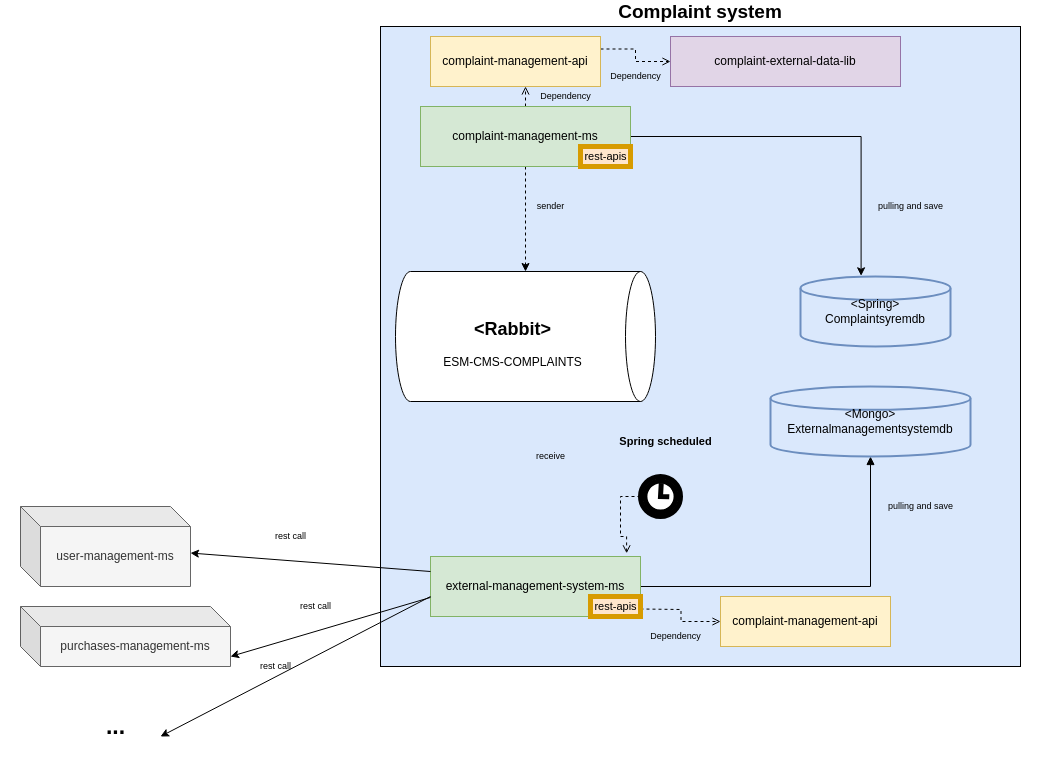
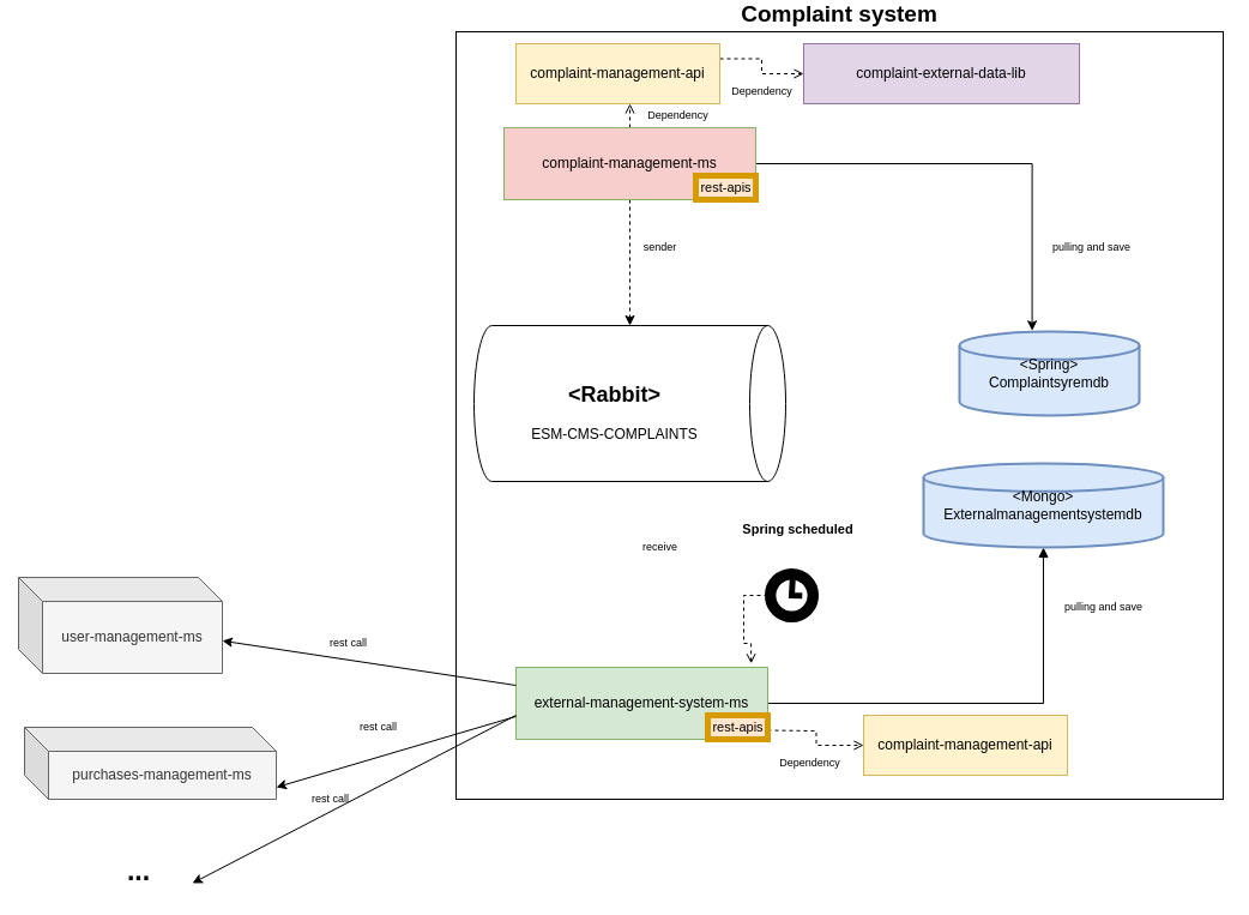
  <mxCell id="0" />
  <mxCell id="1" parent="0" />
- <mxCell id="2" value="user-management-ms" style="shape=cube;whiteSpace=wrap;html=1;boundedLbl=1;backgroundOutline=1;darkOpacity=0.05;darkOpacity2=0.1;fillColor=#f5f5f5;fontColor=#333333;strokeColor=#666666;" vertex="1" parent="1"><mxGeometry x="20" y="500" width="170" height="80" as="geometry" /></mxCell>
+ <mxCell id="2" value="user-management-ms" style="shape=cube;whiteSpace=wrap;html=1;boundedLbl=1;backgroundOutline=1;darkOpacity=0.05;darkOpacity2=0.1;fillColor=#f5f5f5;fontColor=#333333;strokeColor=#666666;" vertex="1" parent="1"><mxGeometry x="15" y="475" width="170" height="80" as="geometry" /></mxCell>
  <mxCell id="3" value="purchases-management-ms" style="shape=cube;whiteSpace=wrap;html=1;boundedLbl=1;backgroundOutline=1;darkOpacity=0.05;darkOpacity2=0.1;fillColor=#f5f5f5;fontColor=#333333;strokeColor=#666666;" vertex="1" parent="1"><mxGeometry x="20" y="600" width="210" height="60" as="geometry" /></mxCell>
- <mxCell id="4" value="&lt;b&gt;&lt;font style=&quot;font-size: 19px&quot;&gt;Complaint system&lt;/font&gt;&lt;/b&gt;" style="whiteSpace=wrap;html=1;aspect=fixed;align=center;labelPosition=center;verticalLabelPosition=top;verticalAlign=bottom;fillColor=#dae8fc;" vertex="1" parent="1"><mxGeometry x="380" y="20" width="640" height="640" as="geometry" /></mxCell>
+ <mxCell id="4" value="&lt;b&gt;&lt;font style=&quot;font-size: 19px&quot;&gt;Complaint system&lt;/font&gt;&lt;/b&gt;" style="whiteSpace=wrap;html=1;aspect=fixed;align=center;labelPosition=center;verticalLabelPosition=top;verticalAlign=bottom;" vertex="1" parent="1"><mxGeometry x="380" y="20" width="640" height="640" as="geometry" /></mxCell>
  <mxCell id="5" value="&amp;lt;Spring&amp;gt;&lt;br&gt;Complaintsyremdb" style="strokeWidth=2;html=1;shape=mxgraph.flowchart.database;whiteSpace=wrap;fillColor=#dae8fc;strokeColor=#6c8ebf;" vertex="1" parent="1"><mxGeometry x="800" y="270" width="150" height="70" as="geometry" /></mxCell>
  <mxCell id="6" value="&lt;h2&gt;&amp;lt;Rabbit&amp;gt;&lt;/h2&gt;ESM-CMS-COMPLAINTS" style="shape=cylinder3;whiteSpace=wrap;html=1;boundedLbl=1;backgroundOutline=1;size=15;rotation=90;flipH=1;verticalAlign=middle;labelPosition=center;verticalLabelPosition=middle;align=center;horizontal=0;" vertex="1" parent="1"><mxGeometry x="460" y="200" width="130" height="260" as="geometry" /></mxCell>
  <mxCell id="7" style="edgeStyle=orthogonalEdgeStyle;rounded=0;orthogonalLoop=1;jettySize=auto;html=1;exitX=0.5;exitY=1;exitDx=0;exitDy=0;entryX=1;entryY=0.5;entryDx=0;entryDy=0;entryPerimeter=0;fontSize=23;dashed=1;" edge="1" parent="1" source="10" target="6"><mxGeometry relative="1" as="geometry" /></mxCell>
  <mxCell id="8" style="edgeStyle=orthogonalEdgeStyle;rounded=0;orthogonalLoop=1;jettySize=auto;html=1;exitX=1;exitY=0.5;exitDx=0;exitDy=0;entryX=0.404;entryY=-0.01;entryDx=0;entryDy=0;entryPerimeter=0;fontSize=23;" edge="1" parent="1" source="10" target="5"><mxGeometry relative="1" as="geometry" /></mxCell>
  <mxCell id="9" style="edgeStyle=orthogonalEdgeStyle;rounded=0;orthogonalLoop=1;jettySize=auto;html=1;exitX=0.5;exitY=0;exitDx=0;exitDy=0;entryX=0.559;entryY=1;entryDx=0;entryDy=0;entryPerimeter=0;fontSize=9;startArrow=none;startFill=0;endArrow=open;endFill=0;dashed=1;" edge="1" parent="1" source="10" target="18"><mxGeometry relative="1" as="geometry" /></mxCell>
- <mxCell id="10" value="complaint-management-ms" style="rounded=0;whiteSpace=wrap;html=1;fillColor=#d5e8d4;strokeColor=#82b366;" vertex="1" parent="1"><mxGeometry x="420" y="100" width="210" height="60" as="geometry" /></mxCell>
+ <mxCell id="10" value="complaint-management-ms" style="rounded=0;whiteSpace=wrap;html=1;fillColor=#f8cecc;strokeColor=#82b366;" vertex="1" parent="1"><mxGeometry x="420" y="100" width="210" height="60" as="geometry" /></mxCell>
  <mxCell id="11" style="edgeStyle=orthogonalEdgeStyle;rounded=0;orthogonalLoop=1;jettySize=auto;html=1;exitX=1;exitY=0.5;exitDx=0;exitDy=0;fontSize=9;startArrow=none;startFill=0;endArrow=block;endFill=1;" edge="1" parent="1" source="12" target="26"><mxGeometry relative="1" as="geometry" /></mxCell>
  <mxCell id="12" value="external-management-system-ms" style="rounded=0;whiteSpace=wrap;html=1;fillColor=#d5e8d4;strokeColor=#82b366;" vertex="1" parent="1"><mxGeometry x="430" y="550" width="210" height="60" as="geometry" /></mxCell>
  <mxCell id="13" value="" style="endArrow=classic;html=1;rounded=0;exitX=0;exitY=0.25;exitDx=0;exitDy=0;" edge="1" parent="1" source="12" target="2"><mxGeometry width="50" height="50" relative="1" as="geometry"><mxPoint x="420" y="570" as="sourcePoint" /><mxPoint x="410" y="460" as="targetPoint" /></mxGeometry></mxCell>
  <mxCell id="14" value="" style="endArrow=classic;html=1;rounded=0;entryX=0;entryY=0;entryDx=210;entryDy=50;entryPerimeter=0;" edge="1" parent="1" target="3"><mxGeometry width="50" height="50" relative="1" as="geometry"><mxPoint x="430" y="590.95" as="sourcePoint" /><mxPoint x="200" y="569.045" as="targetPoint" /></mxGeometry></mxCell>
  <mxCell id="15" value="..." style="text;html=1;align=center;verticalAlign=middle;resizable=0;points=[];autosize=1;strokeColor=none;fillColor=none;strokeWidth=5;perimeterSpacing=4;fontSize=23;fontStyle=1" vertex="1" parent="1"><mxGeometry x="100" y="705" width="30" height="30" as="geometry" /></mxCell>
  <mxCell id="16" value="" style="endArrow=classic;html=1;rounded=0;" edge="1" parent="1"><mxGeometry width="50" height="50" relative="1" as="geometry"><mxPoint x="430" y="590" as="sourcePoint" /><mxPoint x="160" y="730" as="targetPoint" /></mxGeometry></mxCell>
  <mxCell id="17" style="edgeStyle=orthogonalEdgeStyle;rounded=0;orthogonalLoop=1;jettySize=auto;html=1;exitX=1;exitY=0.25;exitDx=0;exitDy=0;fontSize=9;startArrow=none;startFill=0;endArrow=open;endFill=0;dashed=1;" edge="1" parent="1" source="18" target="28"><mxGeometry relative="1" as="geometry" /></mxCell>
  <mxCell id="18" value="complaint-management-api" style="rounded=0;whiteSpace=wrap;html=1;fillColor=#fff2cc;strokeColor=#d6b656;" vertex="1" parent="1"><mxGeometry x="430" y="30" width="170" height="50" as="geometry" /></mxCell>
  <mxCell id="19" value="Dependency" style="text;html=1;align=center;verticalAlign=middle;resizable=0;points=[];autosize=1;strokeColor=none;fillColor=none;fontSize=9;" vertex="1" parent="1"><mxGeometry x="530" y="80" width="70" height="20" as="geometry" /></mxCell>
  <mxCell id="20" value="sender" style="text;html=1;align=center;verticalAlign=middle;resizable=0;points=[];autosize=1;strokeColor=none;fillColor=none;fontSize=9;" vertex="1" parent="1"><mxGeometry x="530" y="190" width="40" height="20" as="geometry" /></mxCell>
  <mxCell id="21" value="receive" style="text;html=1;align=center;verticalAlign=middle;resizable=0;points=[];autosize=1;strokeColor=none;fillColor=none;fontSize=9;" vertex="1" parent="1"><mxGeometry x="530" y="440" width="40" height="20" as="geometry" /></mxCell>
  <mxCell id="22" value="pulling and save" style="text;html=1;align=center;verticalAlign=middle;resizable=0;points=[];autosize=1;strokeColor=none;fillColor=none;fontSize=9;" vertex="1" parent="1"><mxGeometry x="870" y="190" width="80" height="20" as="geometry" /></mxCell>
  <mxCell id="23" value="rest call" style="text;html=1;align=center;verticalAlign=middle;resizable=0;points=[];autosize=1;strokeColor=none;fillColor=none;fontSize=9;" vertex="1" parent="1"><mxGeometry x="265" y="520" width="50" height="20" as="geometry" /></mxCell>
  <mxCell id="24" value="rest call" style="text;html=1;align=center;verticalAlign=middle;resizable=0;points=[];autosize=1;strokeColor=none;fillColor=none;fontSize=9;" vertex="1" parent="1"><mxGeometry x="290" y="590" width="50" height="20" as="geometry" /></mxCell>
  <mxCell id="25" value="rest call" style="text;html=1;align=center;verticalAlign=middle;resizable=0;points=[];autosize=1;strokeColor=none;fillColor=none;fontSize=9;" vertex="1" parent="1"><mxGeometry x="250" y="650" width="50" height="20" as="geometry" /></mxCell>
  <mxCell id="26" value="&amp;lt;Mongo&amp;gt;&lt;br&gt;Externalmanagementsystemdb" style="strokeWidth=2;html=1;shape=mxgraph.flowchart.database;whiteSpace=wrap;fillColor=#dae8fc;strokeColor=#6c8ebf;" vertex="1" parent="1"><mxGeometry x="770" y="380" width="200" height="70" as="geometry" /></mxCell>
  <mxCell id="27" value="pulling and save" style="text;html=1;align=center;verticalAlign=middle;resizable=0;points=[];autosize=1;strokeColor=none;fillColor=none;fontSize=9;" vertex="1" parent="1"><mxGeometry x="880" y="490" width="80" height="20" as="geometry" /></mxCell>
  <mxCell id="28" value="complaint-external-data-lib" style="rounded=0;whiteSpace=wrap;html=1;fillColor=#e1d5e7;strokeColor=#9673a6;" vertex="1" parent="1"><mxGeometry x="670" y="30" width="230" height="50" as="geometry" /></mxCell>
  <mxCell id="29" value="Dependency" style="text;html=1;align=center;verticalAlign=middle;resizable=0;points=[];autosize=1;strokeColor=none;fillColor=none;fontSize=9;" vertex="1" parent="1"><mxGeometry x="600" y="60" width="70" height="20" as="geometry" /></mxCell>
  <mxCell id="30" style="edgeStyle=orthogonalEdgeStyle;rounded=0;orthogonalLoop=1;jettySize=auto;html=1;exitX=1;exitY=0.25;exitDx=0;exitDy=0;fontSize=9;startArrow=none;startFill=0;endArrow=open;endFill=0;dashed=1;entryX=0;entryY=0.5;entryDx=0;entryDy=0;" edge="1" parent="1" target="32"><mxGeometry relative="1" as="geometry"><mxPoint x="640" y="602.5" as="sourcePoint" /><mxPoint x="710" y="615" as="targetPoint" /></mxGeometry></mxCell>
  <mxCell id="31" value="Dependency" style="text;html=1;align=center;verticalAlign=middle;resizable=0;points=[];autosize=1;strokeColor=none;fillColor=none;fontSize=9;" vertex="1" parent="1"><mxGeometry x="640" y="620" width="70" height="20" as="geometry" /></mxCell>
  <mxCell id="32" value="complaint-management-api" style="rounded=0;whiteSpace=wrap;html=1;fillColor=#fff2cc;strokeColor=#d6b656;" vertex="1" parent="1"><mxGeometry x="720" y="590" width="170" height="50" as="geometry" /></mxCell>
  <mxCell id="33" value="&lt;font style=&quot;font-size: 11px;&quot;&gt;rest-apis&lt;/font&gt;" style="html=1;fontSize=11;strokeWidth=5;fillColor=#ffe6cc;strokeColor=#d79b00;" vertex="1" parent="1"><mxGeometry x="580" y="140" width="50" height="20" as="geometry" /></mxCell>
  <mxCell id="34" value="&lt;font style=&quot;font-size: 11px;&quot;&gt;rest-apis&lt;/font&gt;" style="html=1;fontSize=11;strokeWidth=5;fillColor=#ffe6cc;strokeColor=#d79b00;" vertex="1" parent="1"><mxGeometry x="590" y="590" width="50" height="20" as="geometry" /></mxCell>
  <mxCell id="35" style="edgeStyle=orthogonalEdgeStyle;rounded=0;orthogonalLoop=1;jettySize=auto;html=1;exitX=0;exitY=0.5;exitDx=0;exitDy=0;exitPerimeter=0;entryX=0.934;entryY=-0.053;entryDx=0;entryDy=0;entryPerimeter=0;fontSize=11;startArrow=none;startFill=0;endArrow=open;endFill=0;dashed=1;" edge="1" parent="1" source="36" target="12"><mxGeometry relative="1" as="geometry" /></mxCell>
  <mxCell id="36" value="" style="points=[[0.145,0.145,0],[0.5,0,0],[0.855,0.145,0],[1,0.5,0],[0.855,0.855,0],[0.5,1,0],[0.145,0.855,0],[0,0.5,0]];shape=mxgraph.bpmn.event;html=1;verticalLabelPosition=bottom;labelBackgroundColor=#ffffff;verticalAlign=top;align=center;perimeter=ellipsePerimeter;outlineConnect=0;aspect=fixed;outline=standard;symbol=timer;fontSize=11;strokeWidth=5;" vertex="1" parent="1"><mxGeometry x="640" y="470" width="40" height="40" as="geometry" /></mxCell>
  <mxCell id="37" value="&lt;b&gt;Spring scheduled&lt;/b&gt;" style="text;html=1;align=center;verticalAlign=middle;resizable=0;points=[];autosize=1;strokeColor=none;fillColor=none;fontSize=11;" vertex="1" parent="1"><mxGeometry x="610" y="425" width="110" height="20" as="geometry" /></mxCell>
